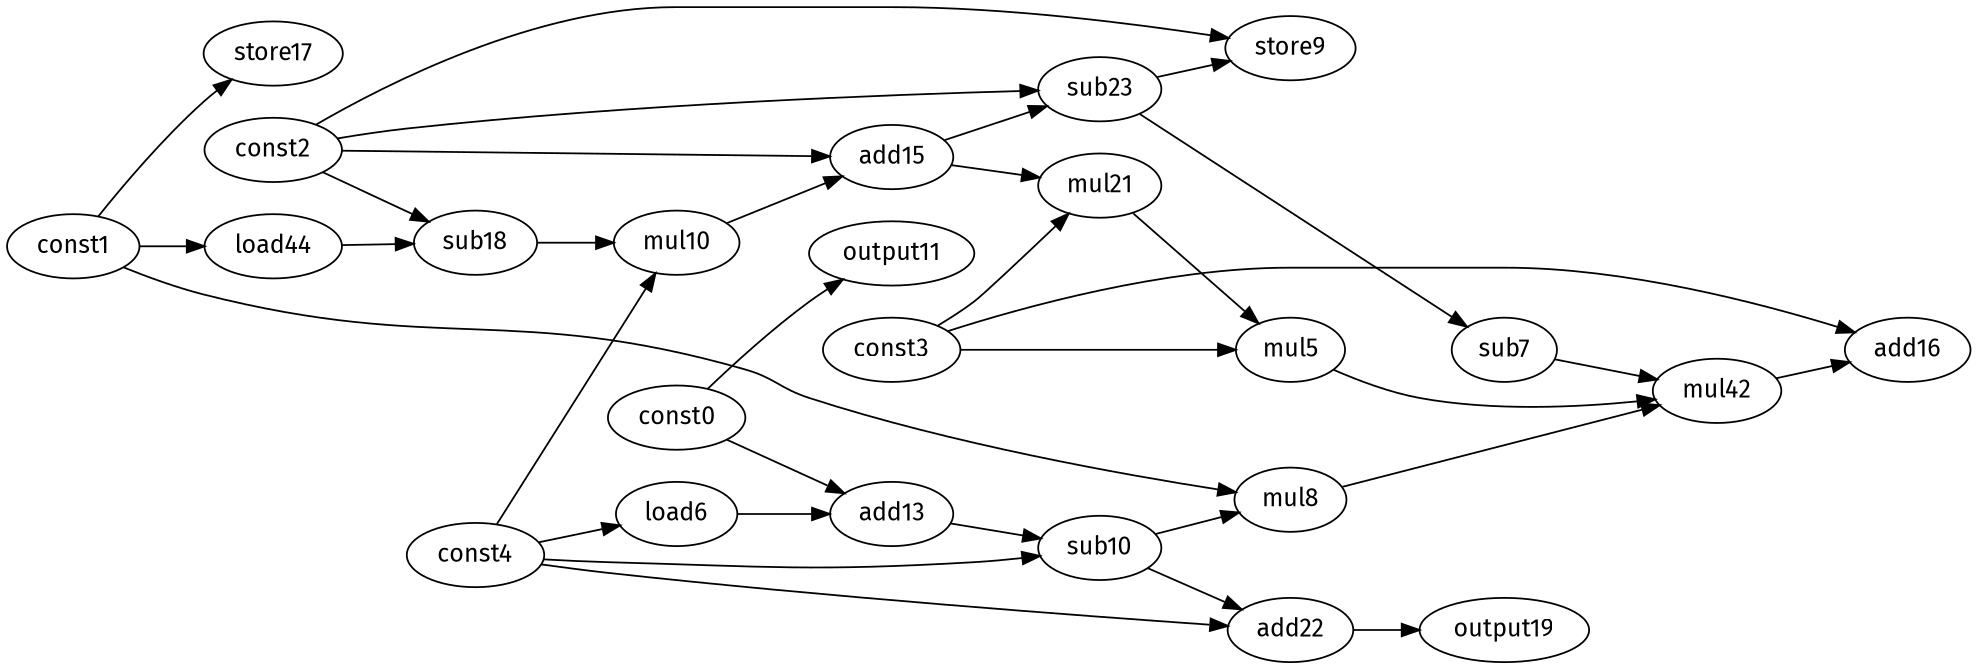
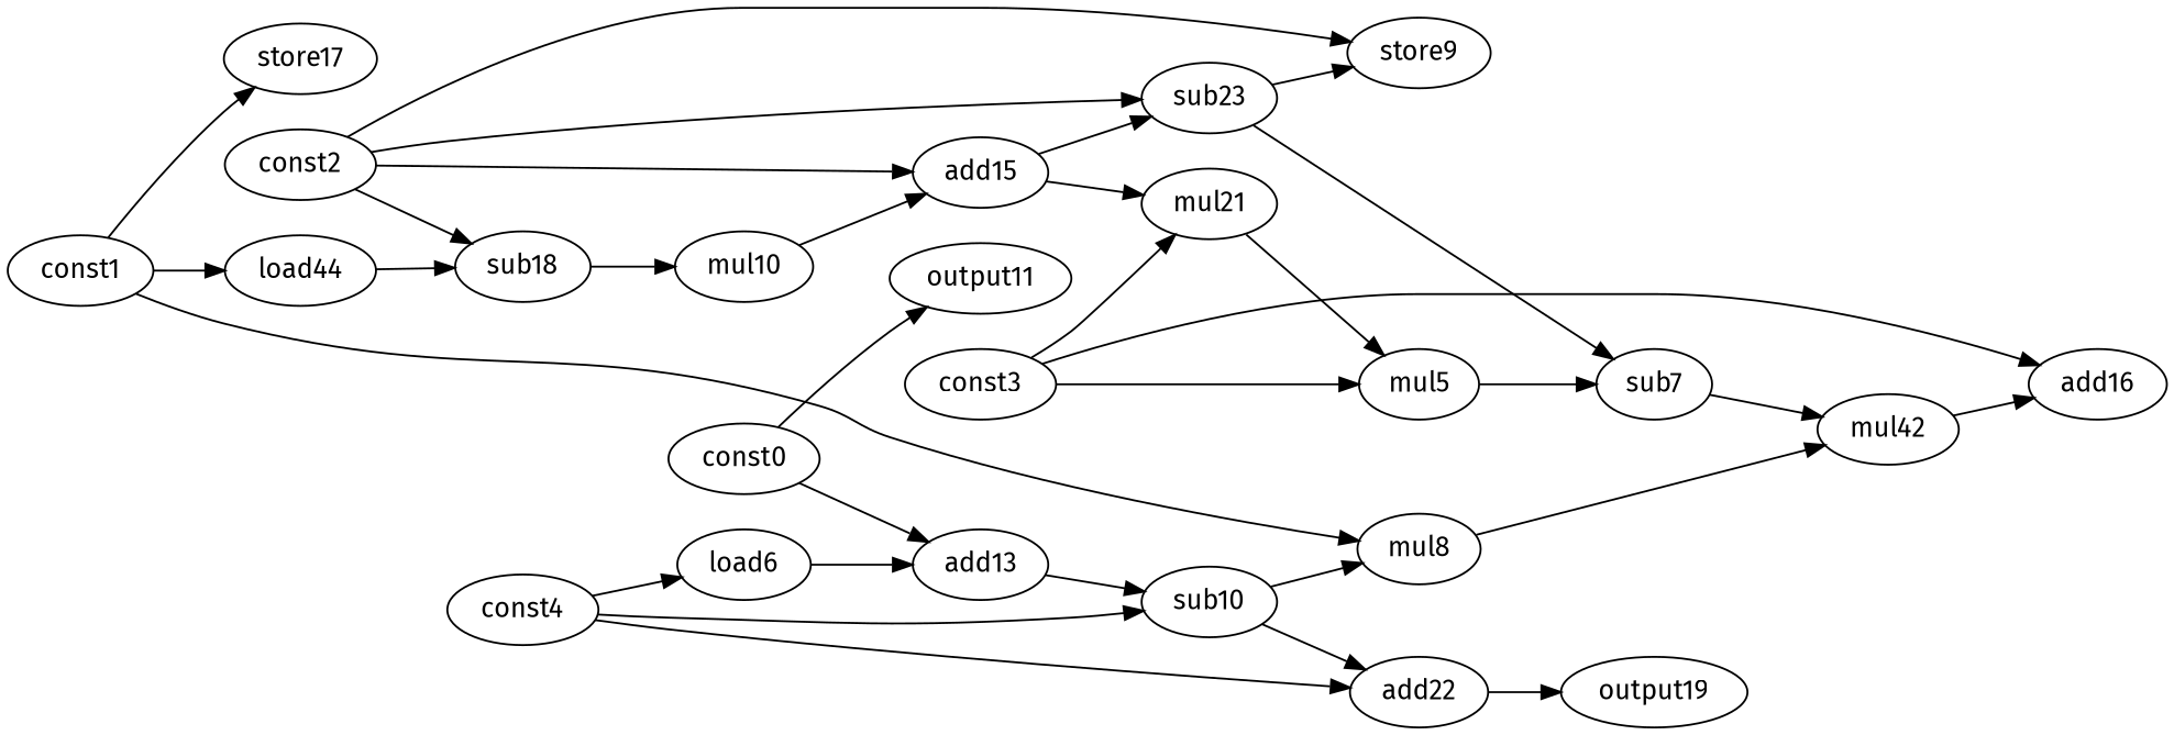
  digraph {
    fontname="Fira Sans"
    rankdir=LR
    node [fontname="Fira Sans" opcode=const]
    edge [fontname="Fira Sans" operand=0]
    output11 [opcode=output]
    const0
    add13 [opcode=add]
    n4 [label=sub10 opcode=sub]
    mul8 [opcode=mul]
    const1
    n7 [label=load44 opcode=load]
    store17 [opcode=store]
    n9 [label=mul42 opcode=mul]
    sub18 [opcode=sub]
    store9 [opcode=store]
    const2
    add15 [opcode=add]
    sub23 [opcode=sub]
    mul21 [opcode=mul]
    mul10 [opcode=mul]
    sub7 [opcode=sub]
    mul5 [opcode=mul]
    const3
    add16 [opcode=add]
    load6 [opcode=load]
    const4
    add22 [opcode=add]
    output19 [opcode=output]
    const0 -> output11
    const0 -> add13
    add13 -> n4 [operand=1]
    n4 -> mul8 [operand=1]
    n4 -> add22 [operand=1]
    mul8 -> n9
    const1 -> mul8
    const1 -> n7
    const1 -> store17 [operand=1]
    n7 -> sub18 [operand=1]
    n9 -> add16 [operand=1]
    sub18 -> mul10
    const2 -> sub18
    const2 -> store9
    const2 -> add15 [operand=1]
    const2 -> sub23
    add15 -> sub23 [operand=1]
    add15 -> mul21 [operand=1]
    sub23 -> store9 [operand=1]
    sub23 -> sub7 [operand=1]
    mul21 -> mul5 [operand=1]
    mul10 -> add15
    sub7 -> n9 [operand=1]
-   mul5 -> n9
+   mul5 -> sub7
    const3 -> mul21
    const3 -> mul5
    const3 -> add16
    load6 -> add13 [operand=1]
    const4 -> n4
-   const4 -> mul10 [operand=1]
    const4 -> load6
    const4 -> add22
    add22 -> output19
  }
